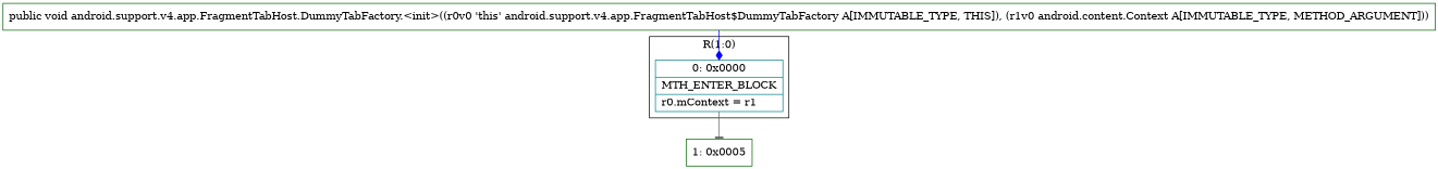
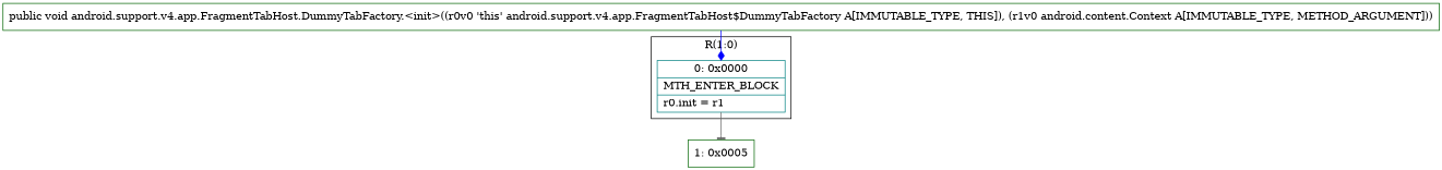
  digraph {
    node [color=darkgreen shape=record]
-   n1 [color=teal label="{0\:\ 0x0000|MTH_ENTER_BLOCK\l|r0.mContext = r1\l}"]
+   n1 [color=teal label="{0\:\ 0x0000|MTH_ENTER_BLOCK\l|r0.init = r1\l}"]
    n2 [label="{1\:\ 0x0005}"]
    n3 [label="{public void android.support.v4.app.FragmentTabHost.DummyTabFactory.\<init\>((r0v0 'this' android.support.v4.app.FragmentTabHost$DummyTabFactory A[IMMUTABLE_TYPE, THIS]), (r1v0 android.content.Context A[IMMUTABLE_TYPE, METHOD_ARGUMENT])) }"]
    subgraph cluster_1 {
      label="R(1:0)"
      n1
    }
    n1 -> n2 [color=gray40 arrowhead=tee]
    n3 -> n1 [color=blue arrowhead=diamond]
  }
